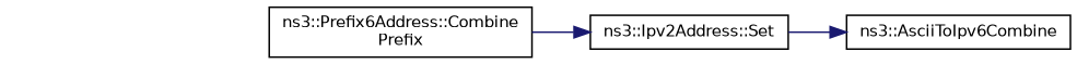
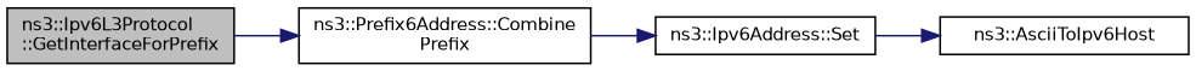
  digraph {
    rankdir=LR
    node [color=black fillcolor=white fontname=Helvetica fontsize=10 shape=record style=filled]
    edge [color=midnightblue fontname=Helvetica fontsize=10 labelfontname=Helvetica labelfontsize=10 style=solid]
+   n1 [fillcolor=grey75 fontcolor=black height=0.2 label="ns3::Ipv6L3Protocol\l::GetInterfaceForPrefix" width=0.4]
    n2 [height=0.2 label="ns3::Prefix6Address::Combine\lPrefix" width=0.4]
-   n3 [height=0.2 label="ns3::Ipv2Address::Set" width=0.4]
-   n4 [height=0.2 label="ns3::AsciiToIpv6Combine" width=0.4]
+   n3 [height=0.2 label="ns3::Ipv6Address::Set" width=0.4]
+   n4 [height=0.2 label="ns3::AsciiToIpv6Host" width=0.4]
+   n1 -> n2
    n2 -> n3
    n3 -> n4
  }
